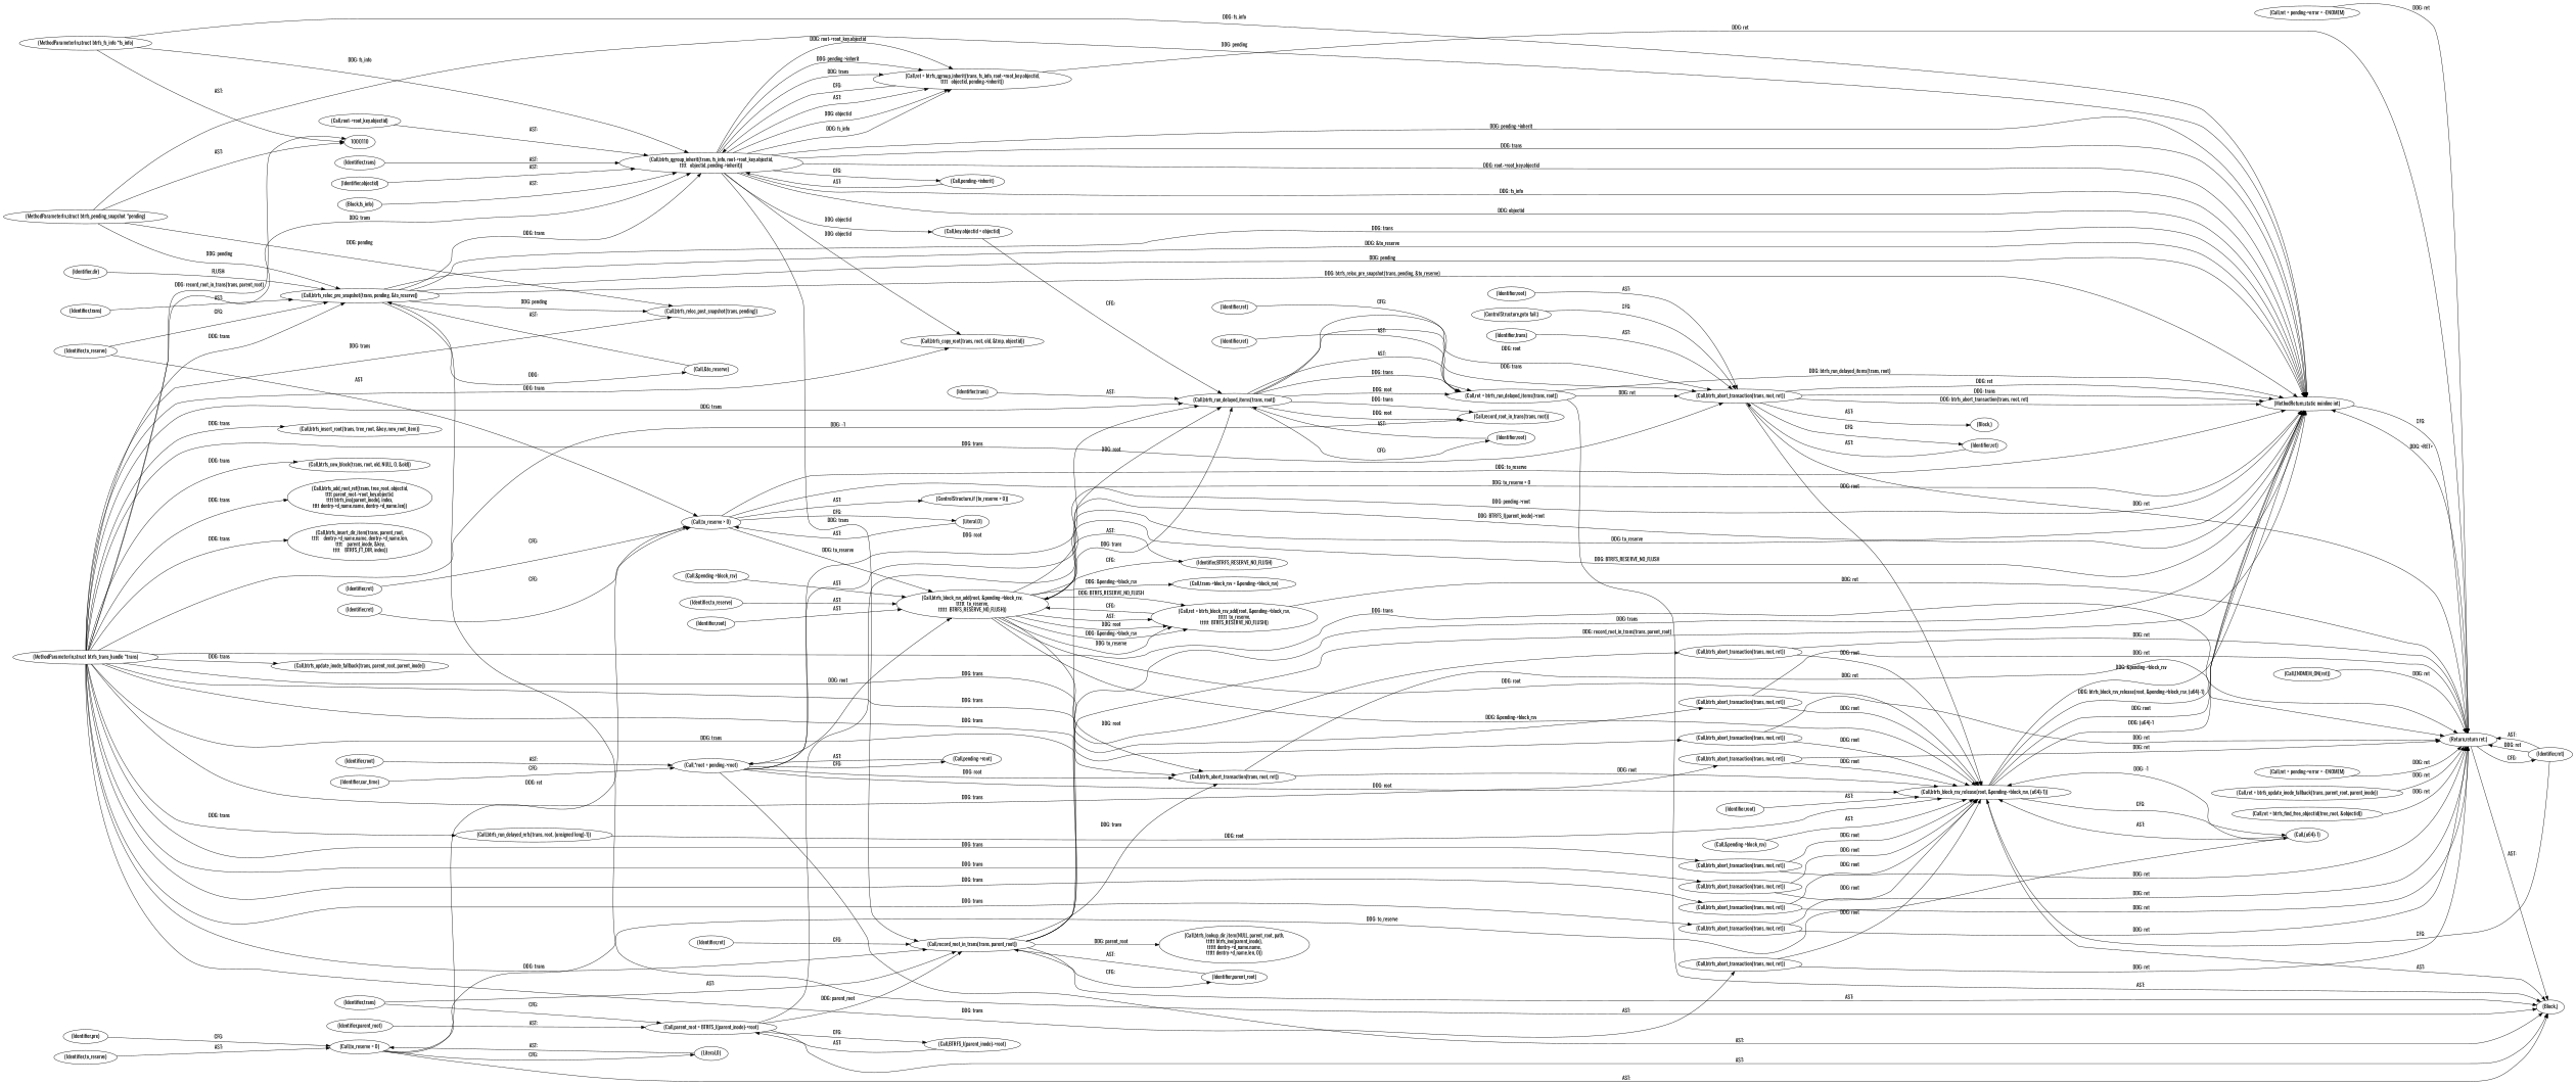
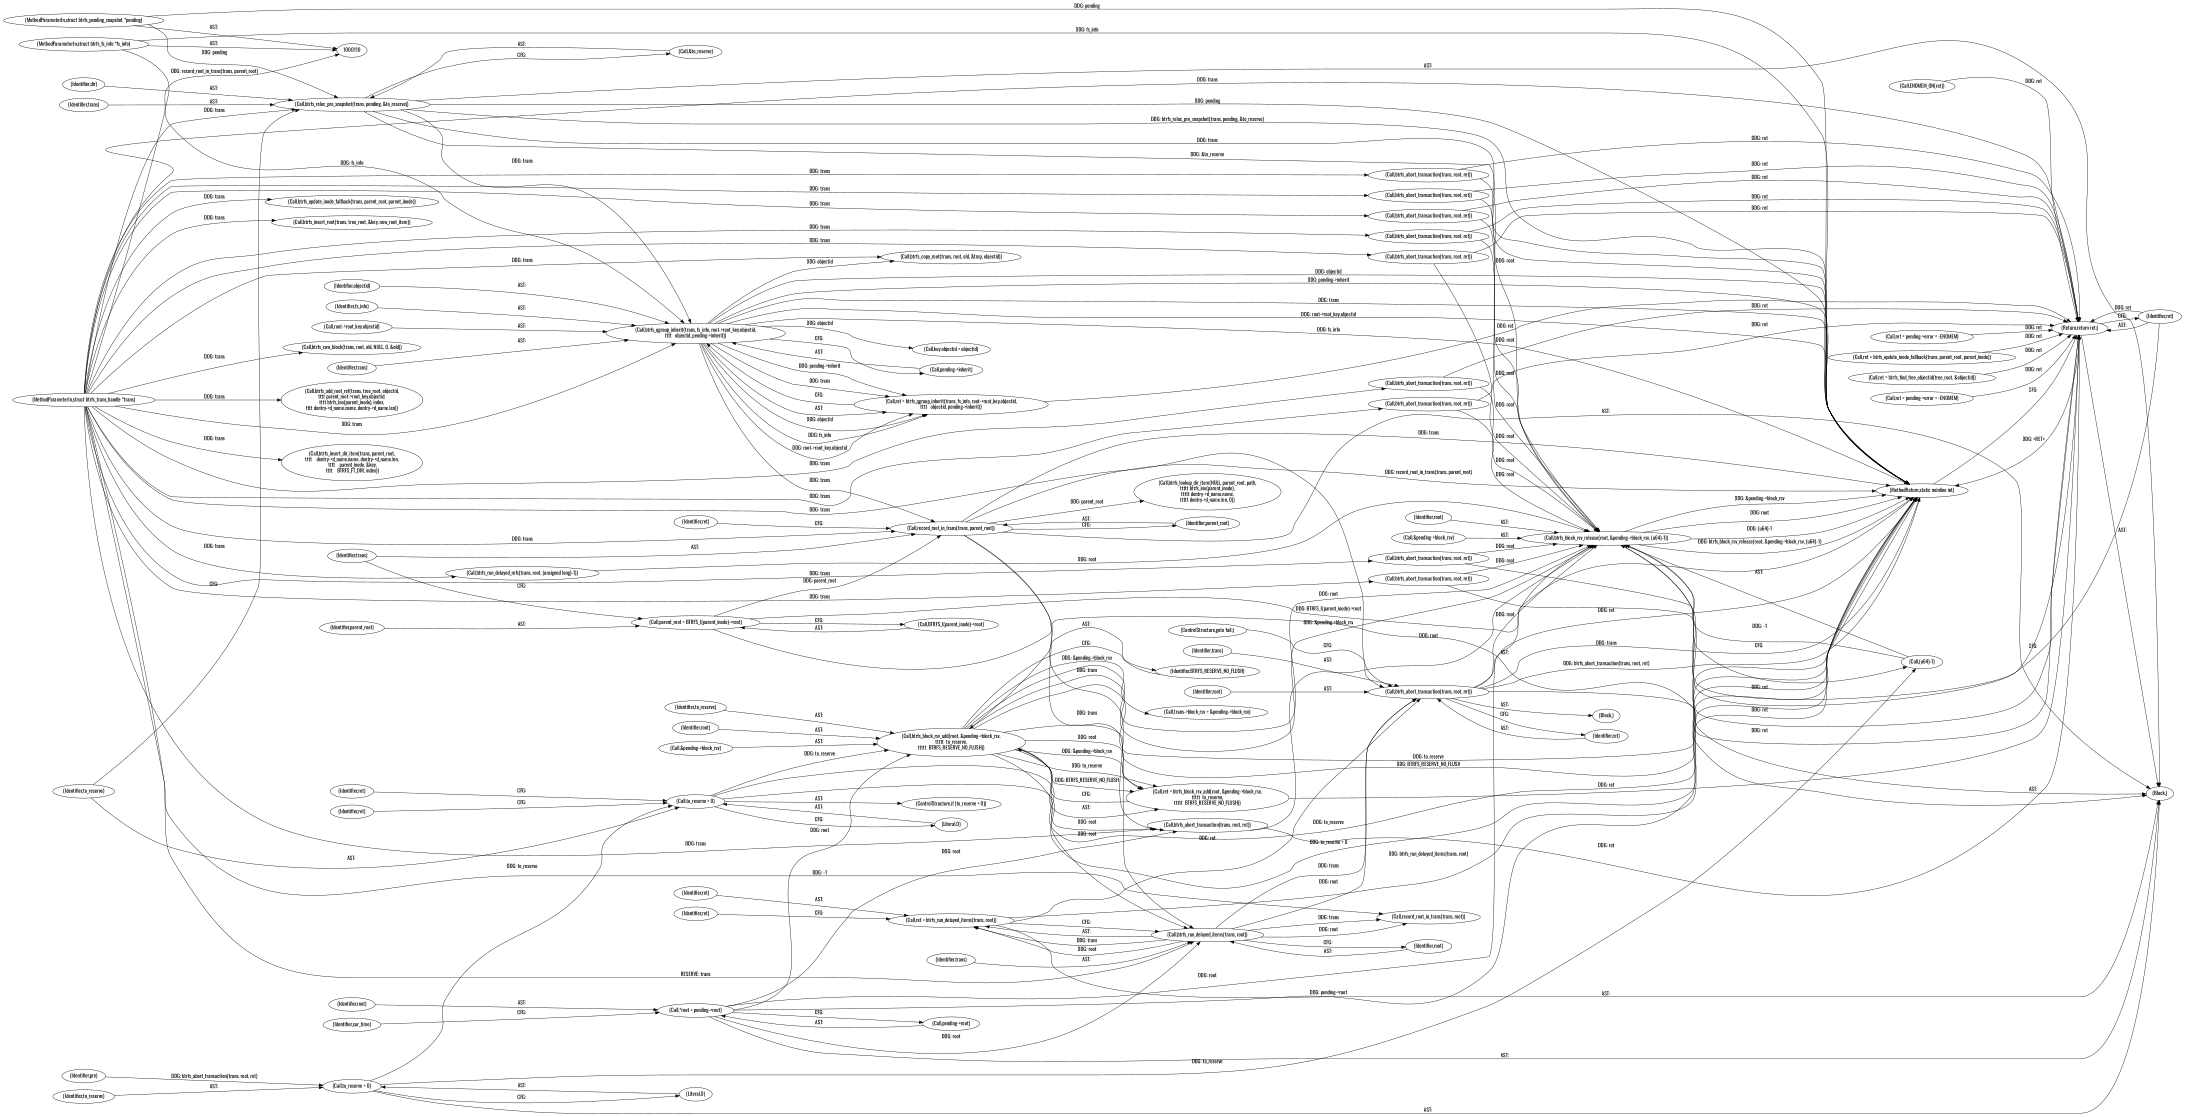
  digraph {
    fontname=Oswald
    rankdir=LR
    node [fontname=Oswald]
    edge [fontname=Oswald]
    n1 [label="(Call,btrfs_abort_transaction(trans, root, ret))"]
    n2 [label="(Call,btrfs_block_rsv_release(root, &pending->block_rsv, (u64)-1))"]
    n3 [label="(Return,return ret;)"]
    n4 [label="(Identifier,ret)"]
    n5 [label="(Block,)"]
    n6 [label="(MethodReturn,static noinline int)"]
    n7 [label="(Block,)"]
    n8 [label="(Call,(u64)-1)"]
    n9 [label="(Identifier,ret)"]
    n10 [label="(Call,btrfs_run_delayed_items(trans, root))"]
    n11 [label="(Call,ret = btrfs_run_delayed_items(trans, root))"]
    n12 [label="(Call,record_root_in_trans(trans, root))"]
    n13 [label="(Identifier,root)"]
    n14 [label="(Call,record_root_in_trans(trans, parent_root))"]
    n15 [label="(Call,btrfs_abort_transaction(trans, root, ret))"]
    n16 [label="(Call,btrfs_lookup_dir_item(NULL, parent_root, path,\n\t\t\t\t\t btrfs_ino(parent_inode),\n\t\t\t\t\t dentry->d_name.name,\n\t\t\t\t\t dentry->d_name.len, 0))"]
    n17 [label="(Identifier,parent_root)"]
    n18 [label="(Call,btrfs_qgroup_inherit(trans, fs_info, root->root_key.objectid,\n\t\t\t\t   objectid, pending->inherit))"]
    n19 [label="(Call,key.objectid = objectid)"]
    n20 [label="(Call,pending->inherit)"]
    n21 [label="(Call,btrfs_copy_root(trans, root, old, &tmp, objectid))"]
    n22 [label="(Call,ret = btrfs_qgroup_inherit(trans, fs_info, root->root_key.objectid,\n\t\t\t\t   objectid, pending->inherit))"]
    n23 [label="(Call,btrfs_reloc_pre_snapshot(trans, pending, &to_reserve))"]
-   n24 [label="(Call,btrfs_reloc_post_snapshot(trans, pending))"]
    n25 [label="(Call,&to_reserve)"]
    n26 [label="(MethodParameterIn,struct btrfs_trans_handle *trans)"]
    n27 [label="(Call,btrfs_abort_transaction(trans, root, ret))"]
    n28 [label="(Call,btrfs_abort_transaction(trans, root, ret))"]
    n29 [label="(Call,btrfs_update_inode_fallback(trans, parent_root, parent_inode))"]
    n30 [label="(Call,btrfs_insert_root(trans, tree_root, &key, new_root_item))"]
    n31 [label="(Call,btrfs_abort_transaction(trans, root, ret))"]
    n32 [label="(Call,btrfs_cow_block(trans, root, old, NULL, 0, &old))"]
    n33 [label="(Call,btrfs_abort_transaction(trans, root, ret))"]
    n34 [label="(Call,btrfs_abort_transaction(trans, root, ret))"]
    n35 [label="(Call,btrfs_abort_transaction(trans, root, ret))"]
    n36 [label="(Call,btrfs_abort_transaction(trans, root, ret))"]
    n37 [label="(Call,btrfs_abort_transaction(trans, root, ret))"]
    n38 [label="(Call,btrfs_add_root_ref(trans, tree_root, objectid,\n\t\t\t\t parent_root->root_key.objectid,\n\t\t\t\t btrfs_ino(parent_inode), index,\n\t\t\t\t dentry->d_name.name, dentry->d_name.len))"]
    n39 [label="(Call,btrfs_run_delayed_refs(trans, root, (unsigned long)-1))"]
    n40 [label="(Call,btrfs_insert_dir_item(trans, parent_root,\n\t\t\t\t    dentry->d_name.name, dentry->d_name.len,\n \t\t\t\t    parent_inode, &key,\n \t\t\t\t    BTRFS_FT_DIR, index))"]
    n41 [label="(Call,btrfs_abort_transaction(trans, root, ret))"]
    1000110
    n43 [label="(MethodParameterIn,struct btrfs_pending_snapshot *pending)"]
    n44 [label="(MethodParameterIn,struct btrfs_fs_info *fs_info)"]
    n45 [label="(Call,parent_root = BTRFS_I(parent_inode)->root)"]
    n46 [label="(Call,BTRFS_I(parent_inode)->root)"]
    n47 [label="(Call,*root = pending->root)"]
    n48 [label="(Call,btrfs_block_rsv_add(root, &pending->block_rsv,\n\t\t\t\t\t  to_reserve,\n\t\t\t\t\t  BTRFS_RESERVE_NO_FLUSH))"]
    n49 [label="(Call,pending->root)"]
    n50 [label="(Identifier,BTRFS_RESERVE_NO_FLUSH)"]
    n51 [label="(Call,trans->block_rsv = &pending->block_rsv)"]
    n52 [label="(Call,ret = btrfs_block_rsv_add(root, &pending->block_rsv,\n\t\t\t\t\t  to_reserve,\n\t\t\t\t\t  BTRFS_RESERVE_NO_FLUSH))"]
    n53 [label="(Call,to_reserve > 0)"]
    n54 [label="(Literal,0)"]
    n55 [label="(ControlStructure,if (to_reserve > 0))"]
    n56 [label="(Call,to_reserve = 0)"]
    n57 [label="(Literal,0)"]
    n58 [label="(Identifier,ret)"]
    n59 [label="(Identifier,ret)"]
    n60 [label="(Call,ret = pending->error = -ENOMEM)"]
    n61 [label="(Identifier,root)"]
    n62 [label="(Identifier,to_reserve)"]
    n63 [label="(Identifier,cur_time)"]
    n64 [label="(Identifier,ret)"]
    n65 [label="(ControlStructure,goto fail;)"]
    n66 [label="(Identifier,ret)"]
    n67 [label="(Call,ret = btrfs_update_inode_fallback(trans, parent_root, parent_inode))"]
    n68 [label="(Identifier,parent_root)"]
    n69 [label="(Identifier,ret)"]
    n70 [label="(Identifier,trans)"]
    n71 [label="(Call,ret = btrfs_find_free_objectid(tree_root, &objectid))"]
    n72 [label="(Call,ret = pending->error = -ENOMEM)"]
    n73 [label="(Identifier,trans)"]
    n74 [label="(Identifier,root)"]
    n75 [label="(Call,&pending->block_rsv)"]
    n76 [label="(Identifier,objectid)"]
    n77 [label="(Identifier,pre)"]
-   n78 [label="(Block,fs_info)"]
+   n78 [label="(Identifier,fs_info)"]
    n79 [label="(Identifier,to_reserve)"]
    n80 [label="(Identifier,dir)"]
    n81 [label="(Call,root->root_key.objectid)"]
    n82 [label="(Identifier,root)"]
    n83 [label="(Identifier,root)"]
    n84 [label="(Call,&pending->block_rsv)"]
    n85 [label="(Identifier,to_reserve)"]
    n86 [label="(Identifier,trans)"]
    n87 [label="(Identifier,trans)"]
    n88 [label="(Identifier,trans)"]
    n89 [label="(Call,ENOMEM_ON(ret))"]
    n1 -> n2 [label="DDG: root"]
    n1 -> n3 [label="DDG: ret"]
    n1 -> n4 [label="CFG: "]
    n1 -> n5 [label="AST: "]
    n1 -> n6 [label="DDG: trans"]
    n1 -> n6 [label="DDG: btrfs_abort_transaction(trans, root, ret)"]
    n1 -> n6 [label="DDG: ret"]
    n2 -> n6 [label="DDG: btrfs_block_rsv_release(root, &pending->block_rsv, (u64)-1)"]
    n2 -> n6 [label="DDG: root"]
    n2 -> n6 [label="DDG: (u64)-1"]
    n2 -> n6 [label="DDG: &pending->block_rsv"]
    n2 -> n7 [label="AST: "]
    n2 -> n8 [label="CFG: "]
    n3 -> n6 [label="DDG: <RET>"]
    n3 -> n7 [label="AST: "]
    n3 -> n9 [label="CFG: "]
    n4 -> n1 [label="AST: "]
    n6 -> n3 [label="CFG: "]
    n8 -> n2 [label="AST: "]
    n8 -> n2 [label="DDG: -1"]
    n9 -> n2 [label="CFG: "]
    n9 -> n3 [label="AST: "]
    n9 -> n3 [label="DDG: ret"]
    n10 -> n1 [label="DDG: trans"]
    n10 -> n1 [label="DDG: root"]
    n10 -> n11 [label="AST: "]
    n10 -> n11 [label="DDG: trans"]
    n10 -> n11 [label="DDG: root"]
    n10 -> n12 [label="DDG: trans"]
    n10 -> n12 [label="DDG: root"]
    n10 -> n13 [label="CFG: "]
    n11 -> n1 [label="DDG: ret"]
    n11 -> n6 [label="DDG: btrfs_run_delayed_items(trans, root)"]
    n11 -> n7 [label="AST: "]
-   n19 -> n10 [label="CFG: "]
+   n11 -> n10 [label="CFG: "]
    n13 -> n10 [label="AST: "]
    n14 -> n6 [label="DDG: trans"]
    n14 -> n6 [label="DDG: record_root_in_trans(trans, parent_root)"]
    n14 -> n7 [label="AST: "]
    n14 -> n10 [label="DDG: trans"]
    n14 -> n15 [label="DDG: trans"]
    n14 -> n16 [label="DDG: parent_root"]
    n14 -> n17 [label="CFG: "]
    n15 -> n2 [label="DDG: root"]
    n15 -> n3 [label="DDG: ret"]
    n17 -> n14 [label="AST: "]
    n18 -> n6 [label="DDG: trans"]
    n18 -> n6 [label="DDG: root->root_key.objectid"]
    n18 -> n6 [label="DDG: fs_info"]
    n18 -> n6 [label="DDG: objectid"]
    n18 -> n6 [label="DDG: pending->inherit"]
    n18 -> n14 [label="DDG: trans"]
    n18 -> n19 [label="DDG: objectid"]
    n18 -> n20 [label="CFG: "]
    n18 -> n21 [label="DDG: objectid"]
    n18 -> n22 [label="AST: "]
    n18 -> n22 [label="DDG: objectid"]
    n18 -> n22 [label="DDG: fs_info"]
    n18 -> n22 [label="DDG: root->root_key.objectid"]
    n18 -> n22 [label="DDG: pending->inherit"]
    n18 -> n22 [label="DDG: trans"]
    n20 -> n18 [label="AST: "]
    n22 -> n3 [label="DDG: ret"]
    n22 -> n18 [label="CFG: "]
    n23 -> n6 [label="DDG: trans"]
    n23 -> n6 [label="DDG: &to_reserve"]
    n23 -> n6 [label="DDG: pending"]
    n23 -> n6 [label="DDG: btrfs_reloc_pre_snapshot(trans, pending, &to_reserve)"]
    n23 -> n7 [label="AST: "]
    n23 -> n18 [label="DDG: trans"]
-   n23 -> n24 [label="DDG: pending"]
-   n23 -> n25 [label="DDG: "]
+   n23 -> n25 [label="CFG: "]
    n25 -> n23 [label="AST: "]
    n26 -> n1 [label="DDG: trans"]
    n26 -> n3 [label="DDG: trans"]
-   n26 -> n10 [label="DDG: trans"]
+   n26 -> n10 [label="RESERVE: trans"]
    n26 -> n12 [label="DDG: -1"]
    n26 -> n14 [label="DDG: trans"]
    n26 -> n15 [label="DDG: trans"]
    n26 -> n18 [label="DDG: trans"]
    n26 -> n21 [label="DDG: trans"]
    n26 -> n23 [label="DDG: trans"]
-   n26 -> n24 [label="DDG: trans"]
    n26 -> n27 [label="DDG: trans"]
    n26 -> n28 [label="DDG: trans"]
    n26 -> n29 [label="DDG: trans"]
    n26 -> n30 [label="DDG: trans"]
    n26 -> n31 [label="DDG: trans"]
    n26 -> n32 [label="DDG: trans"]
    n26 -> n33 [label="DDG: trans"]
    n26 -> n34 [label="DDG: trans"]
    n26 -> n35 [label="DDG: trans"]
    n26 -> n36 [label="DDG: trans"]
    n26 -> n37 [label="DDG: trans"]
    n26 -> n38 [label="DDG: trans"]
    n26 -> n39 [label="DDG: trans"]
    n26 -> n40 [label="DDG: trans"]
    n26 -> n41 [label="DDG: trans"]
    n26 -> 1000110 [label="DDG: record_root_in_trans(trans, parent_root)"]
    n27 -> n2 [label="DDG: root"]
    n27 -> n3 [label="DDG: ret"]
    n28 -> n2 [label="DDG: root"]
    n28 -> n3 [label="DDG: ret"]
    n31 -> n2 [label="DDG: root"]
    n31 -> n3 [label="DDG: ret"]
    n33 -> n2 [label="DDG: root"]
    n33 -> n3 [label="DDG: ret"]
    n34 -> n2 [label="DDG: root"]
    n34 -> n3 [label="DDG: ret"]
    n35 -> n2 [label="DDG: root"]
    n35 -> n3 [label="DDG: ret"]
    n36 -> n2 [label="DDG: root"]
    n36 -> n3 [label="DDG: ret"]
    n37 -> n2 [label="DDG: root"]
    n37 -> n3 [label="DDG: ret"]
    n39 -> n2 [label="DDG: root"]
    n41 -> n2 [label="DDG: root"]
    n41 -> n3 [label="DDG: ret"]
    n43 -> n6 [label="DDG: pending"]
    n43 -> n23 [label="DDG: pending"]
-   n43 -> n24 [label="DDG: pending"]
    n43 -> 1000110 [label="AST: "]
    n44 -> n6 [label="DDG: fs_info"]
    n44 -> n18 [label="DDG: fs_info"]
    n44 -> 1000110 [label="AST: "]
    n45 -> n6 [label="DDG: BTRFS_I(parent_inode)->root"]
    n45 -> n7 [label="AST: "]
    n45 -> n14 [label="DDG: parent_root"]
    n45 -> n46 [label="CFG: "]
    n46 -> n45 [label="AST: "]
    n47 -> n2 [label="DDG: root"]
    n47 -> n6 [label="DDG: pending->root"]
    n47 -> n7 [label="AST: "]
    n47 -> n10 [label="DDG: root"]
    n47 -> n15 [label="DDG: root"]
    n47 -> n48 [label="DDG: root"]
    n47 -> n49 [label="CFG: "]
    n48 -> n2 [label="DDG: root"]
    n48 -> n2 [label="DDG: &pending->block_rsv"]
    n48 -> n6 [label="DDG: to_reserve"]
    n48 -> n6 [label="DDG: BTRFS_RESERVE_NO_FLUSH"]
    n48 -> n10 [label="DDG: root"]
    n48 -> n15 [label="DDG: root"]
    n48 -> n50 [label="CFG: "]
    n48 -> n51 [label="DDG: &pending->block_rsv"]
    n48 -> n52 [label="AST: "]
    n48 -> n52 [label="DDG: root"]
    n48 -> n52 [label="DDG: &pending->block_rsv"]
    n48 -> n52 [label="DDG: to_reserve"]
    n48 -> n52 [label="DDG: BTRFS_RESERVE_NO_FLUSH"]
    n49 -> n47 [label="AST: "]
    n50 -> n48 [label="AST: "]
    n52 -> n3 [label="DDG: ret"]
    n52 -> n48 [label="CFG: "]
    n53 -> n6 [label="DDG: to_reserve"]
    n53 -> n6 [label="DDG: to_reserve > 0"]
    n53 -> n48 [label="DDG: to_reserve"]
    n53 -> n54 [label="CFG: "]
    n53 -> n55 [label="AST: "]
    n54 -> n53 [label="AST: "]
    n56 -> n7 [label="AST: "]
    n56 -> n8 [label="DDG: to_reserve"]
-   n56 -> n53 [label="DDG: ret"]
+   n56 -> n53 [label="DDG: to_reserve"]
    n56 -> n57 [label="CFG: "]
    n57 -> n56 [label="AST: "]
    n58 -> n11 [label="AST: "]
    n59 -> n14 [label="CFG: "]
    n60 -> n3 [label="DDG: ret"]
    n61 -> n2 [label="AST: "]
    n62 -> n23 [label="CFG: "]
    n62 -> n53 [label="AST: "]
    n63 -> n47 [label="CFG: "]
    n64 -> n11 [label="CFG: "]
    n65 -> n1 [label="CFG: "]
    n66 -> n53 [label="CFG: "]
    n67 -> n3 [label="DDG: ret"]
    n68 -> n45 [label="AST: "]
    n69 -> n53 [label="CFG: "]
    n70 -> n1 [label="AST: "]
    n71 -> n3 [label="DDG: ret"]
    n72 -> n3 [label="DDG: ret"]
    n73 -> n14 [label="AST: "]
    n73 -> n45 [label="CFG: "]
    n74 -> n1 [label="AST: "]
    n75 -> n2 [label="AST: "]
    n76 -> n18 [label="AST: "]
-   n77 -> n56 [label="CFG: "]
+   n77 -> n56 [label="DDG: btrfs_abort_transaction(trans, root, ret)"]
    n78 -> n18 [label="AST: "]
    n79 -> n48 [label="AST: "]
-   n80 -> n23 [label="FLUSH: "]
+   n80 -> n23 [label="AST: "]
    n81 -> n18 [label="AST: "]
    n82 -> n48 [label="AST: "]
    n83 -> n47 [label="AST: "]
    n84 -> n48 [label="AST: "]
    n85 -> n56 [label="AST: "]
    n86 -> n10 [label="AST: "]
    n87 -> n18 [label="AST: "]
    n88 -> n23 [label="AST: "]
    n89 -> n3 [label="DDG: ret"]
  }
